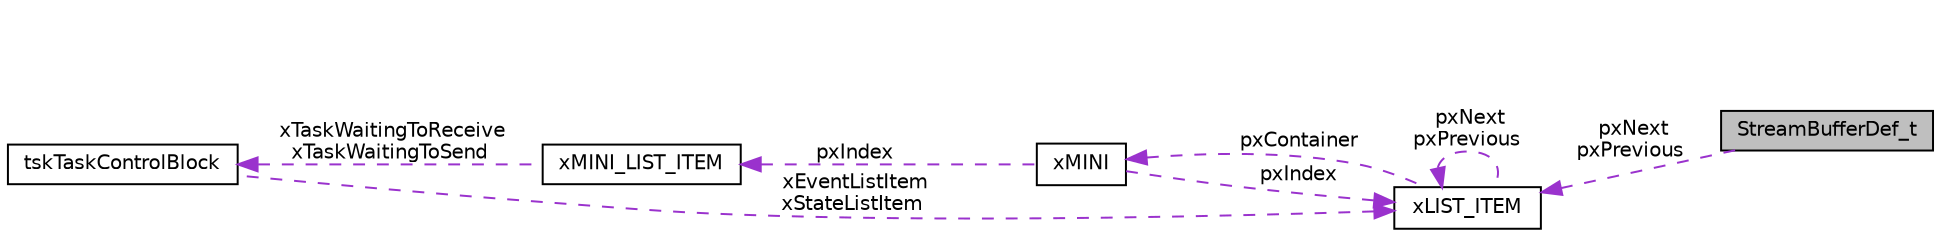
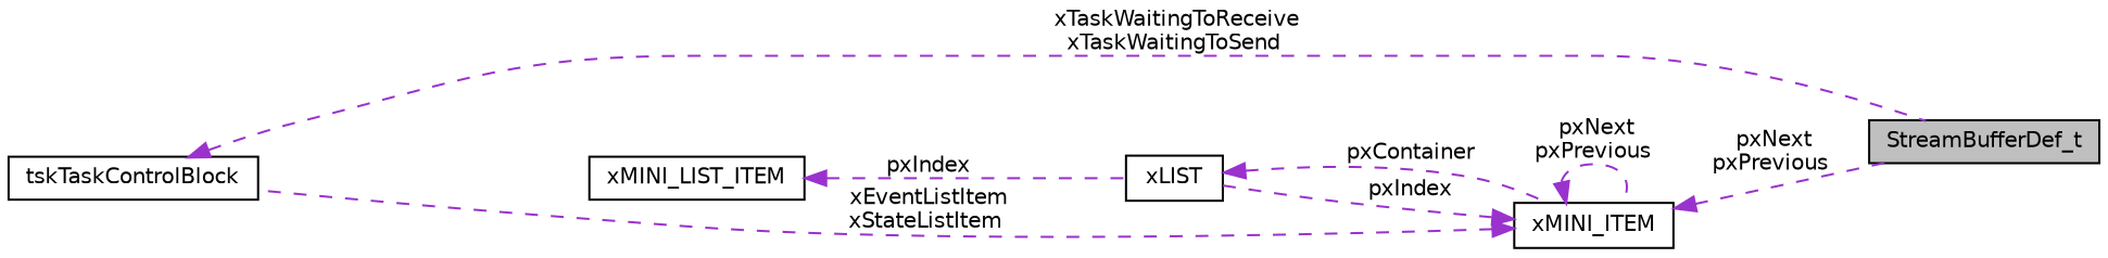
  digraph {
    rankdir=LR
    node [color=black fillcolor=white fontname=Helvetica fontsize=10 shape=record style=filled]
    edge [color=darkorchid3 dir=back fontname=Helvetica fontsize=10 labelfontname=Helvetica labelfontsize=10 style=dashed]
    n1 [fillcolor=grey75 fontcolor=black height=0.2 label=StreamBufferDef_t width=0.4]
    n2 [height=0.2 label=tskTaskControlBlock width=0.4]
-   n3 [height=0.2 label=xLIST_ITEM width=0.4]
-   n4 [height=0.2 label=xMINI width=0.4]
+   n3 [height=0.2 label=xMINI_ITEM width=0.4]
+   n4 [height=0.2 label=xLIST width=0.4]
    n5 [height=0.2 label=xMINI_LIST_ITEM width=0.4]
-   n2 -> n5 [label=" xTaskWaitingToReceive\nxTaskWaitingToSend"]
+   n2 -> n1 [label=" xTaskWaitingToReceive\nxTaskWaitingToSend"]
    n3 -> n1 [label=" pxNext\npxPrevious"]
    n3 -> n2 [label=" xEventListItem\nxStateListItem"]
    n3 -> n3 [label=" pxNext\npxPrevious"]
    n3 -> n4 [label=" pxIndex"]
    n4 -> n3 [label=" pxContainer"]
    n5 -> n4 [label=" pxIndex"]
  }
